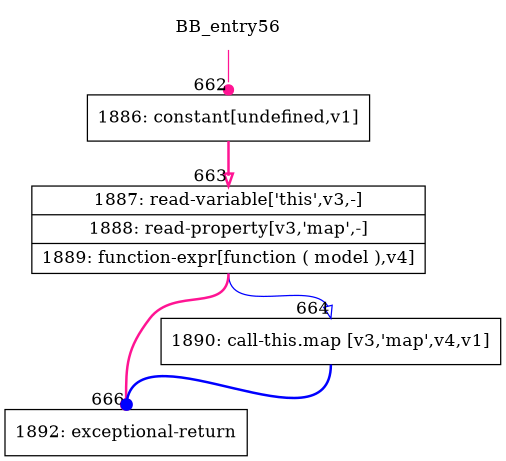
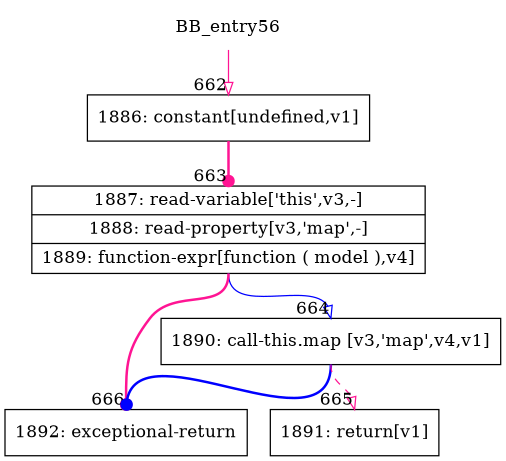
  digraph {
    rankdir=TD
    node [shape=record]
    edge [arrowhead=onormal color=deeppink headport=n style=bold tailport=s]
    n1 [label=BB_entry56 shape=none]
    n2 [label="{1886: constant[undefined,v1]}"]
    n3 [label="{1887: read-variable['this',v3,-]|1888: read-property[v3,'map',-]|1889: function-expr[function ( model ),v4]}"]
    n4 [label="{1890: call-this.map [v3,'map',v4,v1]}"]
    n5 [label="{1892: exceptional-return}"]
-   n1 -> n2 [arrowhead=dot headlabel="    662" style=solid]
-   n2 -> n3 [headlabel="      663"]
+   n6 [label="{1891: return[v1]}"]
+   n1 -> n2 [headlabel="    662" style=solid]
+   n2 -> n3 [arrowhead=dot headlabel="      663"]
    n3 -> n4 [color=blue headlabel="      664" style=solid]
    n3 -> n5 [arrowhead=dot headlabel="      666"]
    n4 -> n5 [arrowhead=dot color=blue]
+   n4 -> n6 [headlabel="      665" style=dashed]
  }
